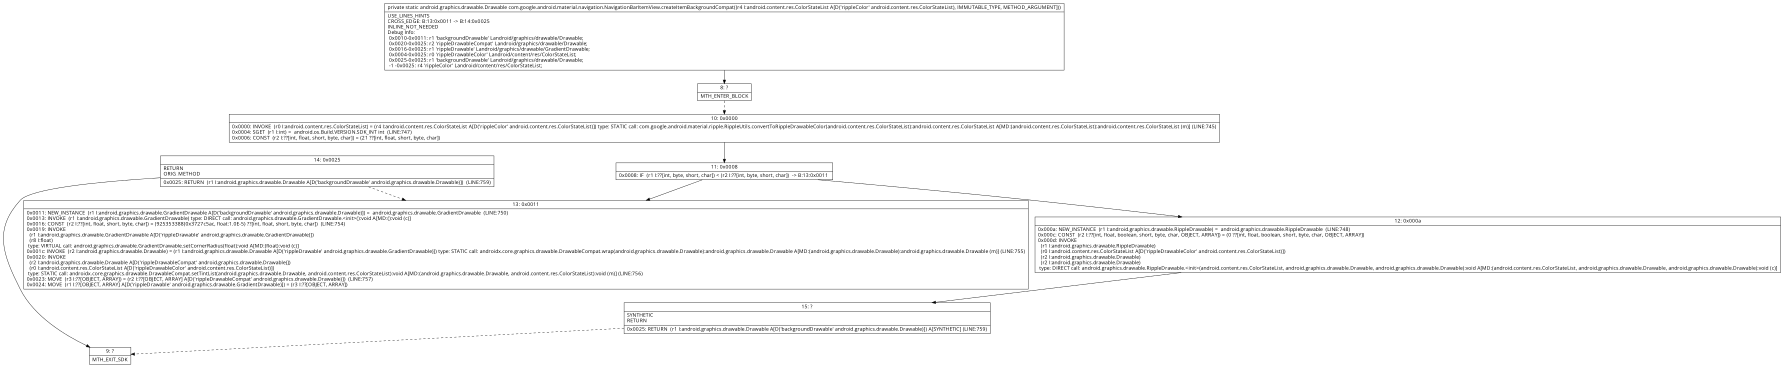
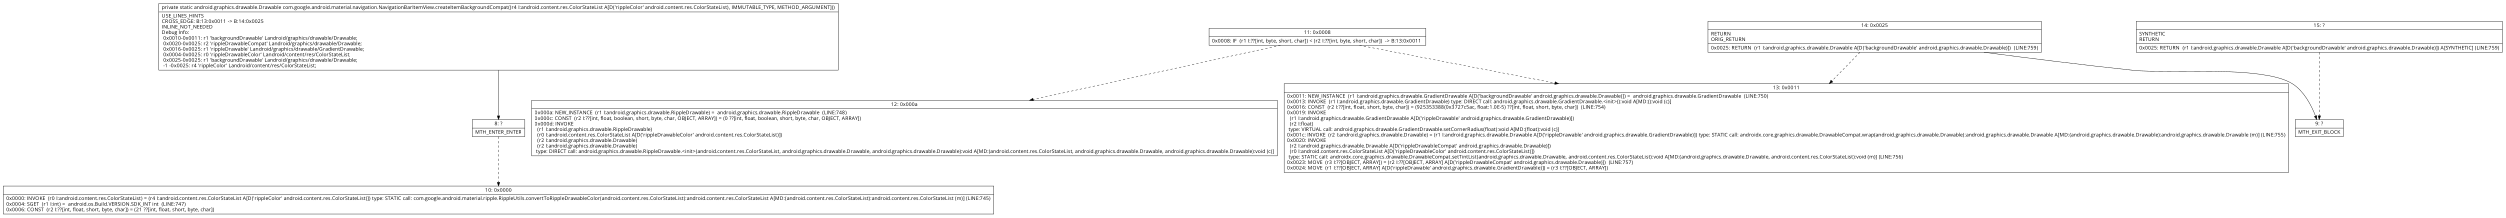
  digraph {
    fontname="Open Sans"
    node [fontname="Open Sans" shape=record]
    edge [fontname="Open Sans" style=solid]
-   n1 [label="{8\:\ ?|MTH_ENTER_BLOCK\l}"]
+   n1 [label="{8\:\ ?|MTH_ENTER_ENTER\l}"]
    n2 [label="{10\:\ 0x0000|0x0000: INVOKE  (r0 I:android.content.res.ColorStateList) = (r4 I:android.content.res.ColorStateList A[D('rippleColor' android.content.res.ColorStateList)]) type: STATIC call: com.google.android.material.ripple.RippleUtils.convertToRippleDrawableColor(android.content.res.ColorStateList):android.content.res.ColorStateList A[MD:(android.content.res.ColorStateList):android.content.res.ColorStateList (m)] (LINE:745)\l0x0004: SGET  (r1 I:int) =  android.os.Build.VERSION.SDK_INT int  (LINE:747)\l0x0006: CONST  (r2 I:??[int, float, short, byte, char]) = (21 ??[int, float, short, byte, char]) \l}"]
    n3 [label="{11\:\ 0x0008|0x0008: IF  (r1 I:??[int, byte, short, char]) \< (r2 I:??[int, byte, short, char])  \-\> B:13:0x0011 \l}"]
    n4 [label="{12\:\ 0x000a|0x000a: NEW_INSTANCE  (r1 I:android.graphics.drawable.RippleDrawable) =  android.graphics.drawable.RippleDrawable  (LINE:748)\l0x000c: CONST  (r2 I:??[int, float, boolean, short, byte, char, OBJECT, ARRAY]) = (0 ??[int, float, boolean, short, byte, char, OBJECT, ARRAY]) \l0x000d: INVOKE  \l  (r1 I:android.graphics.drawable.RippleDrawable)\l  (r0 I:android.content.res.ColorStateList A[D('rippleDrawableColor' android.content.res.ColorStateList)])\l  (r2 I:android.graphics.drawable.Drawable)\l  (r2 I:android.graphics.drawable.Drawable)\l type: DIRECT call: android.graphics.drawable.RippleDrawable.\<init\>(android.content.res.ColorStateList, android.graphics.drawable.Drawable, android.graphics.drawable.Drawable):void A[MD:(android.content.res.ColorStateList, android.graphics.drawable.Drawable, android.graphics.drawable.Drawable):void (c)]\l}"]
-   n5 [label="{13\:\ 0x0011|0x0011: NEW_INSTANCE  (r1 I:android.graphics.drawable.GradientDrawable A[D('backgroundDrawable' android.graphics.drawable.Drawable)]) =  android.graphics.drawable.GradientDrawable  (LINE:750)\l0x0013: INVOKE  (r1 I:android.graphics.drawable.GradientDrawable) type: DIRECT call: android.graphics.drawable.GradientDrawable.\<init\>():void A[MD:():void (c)]\l0x0016: CONST  (r2 I:??[int, float, short, byte, char]) = (925353388(0x3727c5ac, float:1.0E\-5) ??[int, float, short, byte, char])  (LINE:754)\l0x0019: INVOKE  \l  (r1 I:android.graphics.drawable.GradientDrawable A[D('rippleDrawable' android.graphics.drawable.GradientDrawable)])\l  (r8 I:float)\l type: VIRTUAL call: android.graphics.drawable.GradientDrawable.setCornerRadius(float):void A[MD:(float):void (c)]\l0x001c: INVOKE  (r2 I:android.graphics.drawable.Drawable) = (r1 I:android.graphics.drawable.Drawable A[D('rippleDrawable' android.graphics.drawable.GradientDrawable)]) type: STATIC call: androidx.core.graphics.drawable.DrawableCompat.wrap(android.graphics.drawable.Drawable):android.graphics.drawable.Drawable A[MD:(android.graphics.drawable.Drawable):android.graphics.drawable.Drawable (m)] (LINE:755)\l0x0020: INVOKE  \l  (r2 I:android.graphics.drawable.Drawable A[D('rippleDrawableCompat' android.graphics.drawable.Drawable)])\l  (r0 I:android.content.res.ColorStateList A[D('rippleDrawableColor' android.content.res.ColorStateList)])\l type: STATIC call: androidx.core.graphics.drawable.DrawableCompat.setTintList(android.graphics.drawable.Drawable, android.content.res.ColorStateList):void A[MD:(android.graphics.drawable.Drawable, android.content.res.ColorStateList):void (m)] (LINE:756)\l0x0023: MOVE  (r3 I:??[OBJECT, ARRAY]) = (r2 I:??[OBJECT, ARRAY] A[D('rippleDrawableCompat' android.graphics.drawable.Drawable)])  (LINE:757)\l0x0024: MOVE  (r1 I:??[OBJECT, ARRAY] A[D('rippleDrawable' android.graphics.drawable.GradientDrawable)]) = (r3 I:??[OBJECT, ARRAY]) \l}"]
+   n5 [label="{13\:\ 0x0011|0x0011: NEW_INSTANCE  (r1 I:android.graphics.drawable.GradientDrawable A[D('backgroundDrawable' android.graphics.drawable.Drawable)]) =  android.graphics.drawable.GradientDrawable  (LINE:750)\l0x0013: INVOKE  (r1 I:android.graphics.drawable.GradientDrawable) type: DIRECT call: android.graphics.drawable.GradientDrawable.\<init\>():void A[MD:():void (c)]\l0x0016: CONST  (r2 I:??[int, float, short, byte, char]) = (925353388(0x3727c5ac, float:1.0E\-5) ??[int, float, short, byte, char])  (LINE:754)\l0x0019: INVOKE  \l  (r1 I:android.graphics.drawable.GradientDrawable A[D('rippleDrawable' android.graphics.drawable.GradientDrawable)])\l  (r2 I:float)\l type: VIRTUAL call: android.graphics.drawable.GradientDrawable.setCornerRadius(float):void A[MD:(float):void (c)]\l0x001c: INVOKE  (r2 I:android.graphics.drawable.Drawable) = (r1 I:android.graphics.drawable.Drawable A[D('rippleDrawable' android.graphics.drawable.GradientDrawable)]) type: STATIC call: androidx.core.graphics.drawable.DrawableCompat.wrap(android.graphics.drawable.Drawable):android.graphics.drawable.Drawable A[MD:(android.graphics.drawable.Drawable):android.graphics.drawable.Drawable (m)] (LINE:755)\l0x0020: INVOKE  \l  (r2 I:android.graphics.drawable.Drawable A[D('rippleDrawableCompat' android.graphics.drawable.Drawable)])\l  (r0 I:android.content.res.ColorStateList A[D('rippleDrawableColor' android.content.res.ColorStateList)])\l type: STATIC call: androidx.core.graphics.drawable.DrawableCompat.setTintList(android.graphics.drawable.Drawable, android.content.res.ColorStateList):void A[MD:(android.graphics.drawable.Drawable, android.content.res.ColorStateList):void (m)] (LINE:756)\l0x0023: MOVE  (r3 I:??[OBJECT, ARRAY]) = (r2 I:??[OBJECT, ARRAY] A[D('rippleDrawableCompat' android.graphics.drawable.Drawable)])  (LINE:757)\l0x0024: MOVE  (r1 I:??[OBJECT, ARRAY] A[D('rippleDrawable' android.graphics.drawable.GradientDrawable)]) = (r3 I:??[OBJECT, ARRAY]) \l}"]
    n6 [label="{15\:\ ?|SYNTHETIC\lRETURN\l|0x0025: RETURN  (r1 I:android.graphics.drawable.Drawable A[D('backgroundDrawable' android.graphics.drawable.Drawable)]) A[SYNTHETIC] (LINE:759)\l}"]
-   n7 [label="{9\:\ ?|MTH_EXIT_SDK\l}"]
-   n8 [label="{14\:\ 0x0025|RETURN\lORIG_METHOD\l|0x0025: RETURN  (r1 I:android.graphics.drawable.Drawable A[D('backgroundDrawable' android.graphics.drawable.Drawable)])  (LINE:759)\l}"]
+   n7 [label="{9\:\ ?|MTH_EXIT_BLOCK\l}"]
+   n8 [label="{14\:\ 0x0025|RETURN\lORIG_RETURN\l|0x0025: RETURN  (r1 I:android.graphics.drawable.Drawable A[D('backgroundDrawable' android.graphics.drawable.Drawable)])  (LINE:759)\l}"]
    n9 [label="{private static android.graphics.drawable.Drawable com.google.android.material.navigation.NavigationBarItemView.createItemBackgroundCompat((r4 I:android.content.res.ColorStateList A[D('rippleColor' android.content.res.ColorStateList), IMMUTABLE_TYPE, METHOD_ARGUMENT]))  | USE_LINES_HINTS\lCROSS_EDGE: B:13:0x0011 \-\> B:14:0x0025\lINLINE_NOT_NEEDED\lDebug Info:\l  0x0010\-0x0011: r1 'backgroundDrawable' Landroid\/graphics\/drawable\/Drawable;\l  0x0020\-0x0025: r2 'rippleDrawableCompat' Landroid\/graphics\/drawable\/Drawable;\l  0x0016\-0x0025: r1 'rippleDrawable' Landroid\/graphics\/drawable\/GradientDrawable;\l  0x0004\-0x0025: r0 'rippleDrawableColor' Landroid\/content\/res\/ColorStateList;\l  0x0025\-0x0025: r1 'backgroundDrawable' Landroid\/graphics\/drawable\/Drawable;\l  \-1 \-0x0025: r4 'rippleColor' Landroid\/content\/res\/ColorStateList;\l}"]
    n1 -> n2 [style=dashed]
-   n2 -> n3
-   n3 -> n4
-   n3 -> n5
-   n4 -> n6
+   n3 -> n4 [style=dashed]
+   n3 -> n5 [style=dashed]
    n6 -> n7 [style=dashed]
    n8 -> n5 [style=dashed]
    n8 -> n7
    n9 -> n1
  }
